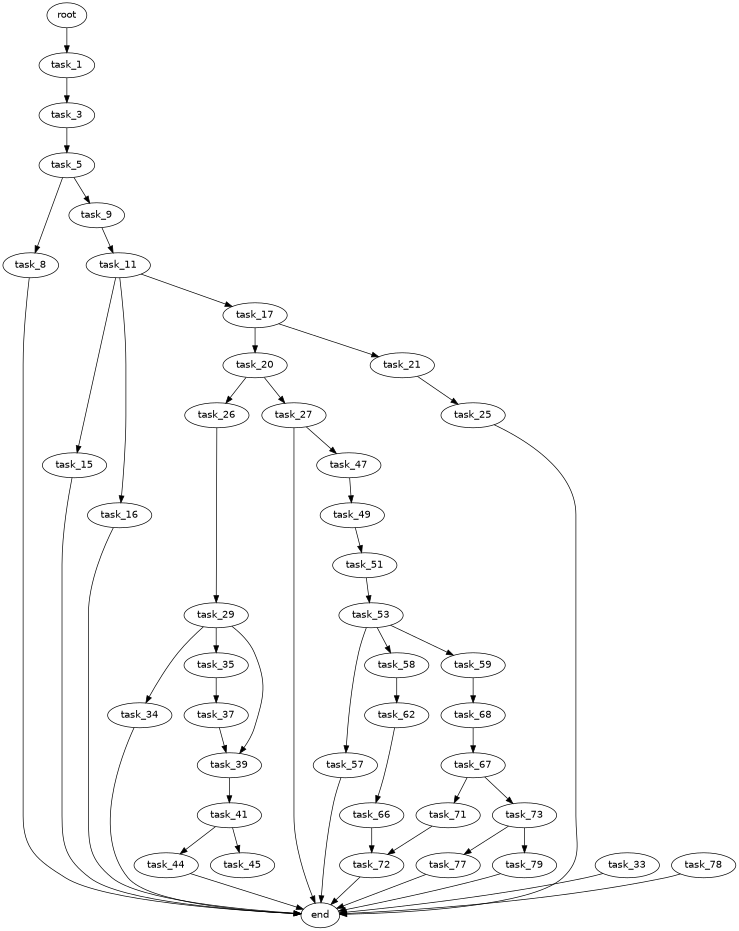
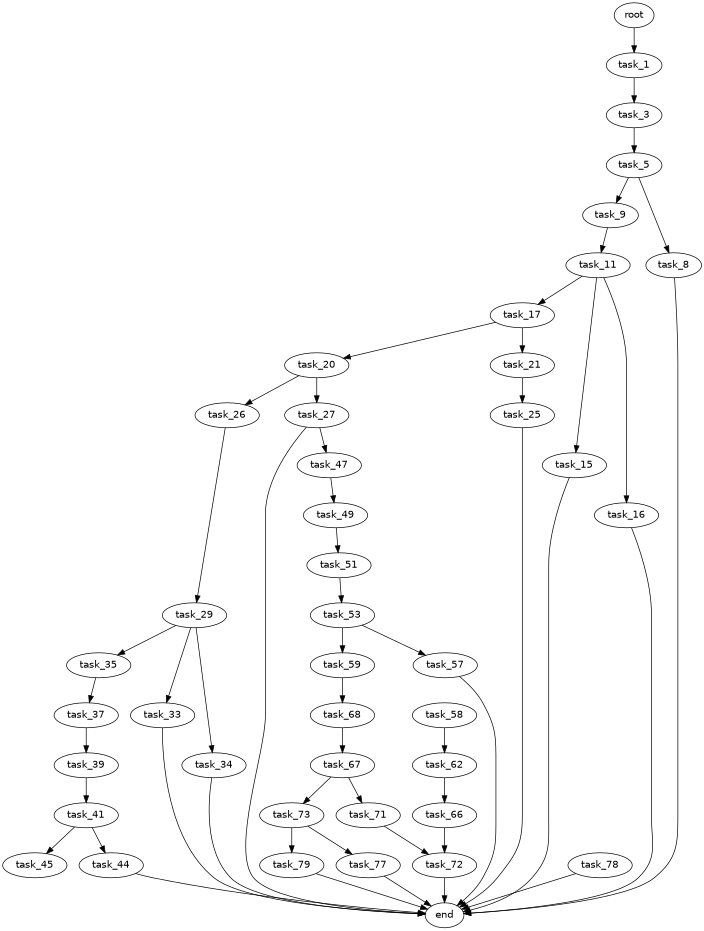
  digraph {
    fontname="DejaVu Sans"
    node [fontname="DejaVu Sans"]
    edge [fontname="DejaVu Sans"]
    root
    task_1
    task_3
    task_5
    task_8
    task_9
    end
    task_11
    task_15
    task_16
    task_17
    task_20
    task_21
    task_26
    task_27
    task_25
    task_29
    task_47
    task_33
    task_34
    task_35
    task_37
    task_39
    task_41
    task_44
    task_45
    task_49
    task_51
    task_53
    task_57
    task_58
    task_59
    task_62
    n34 [label=task_68]
    task_66
    task_67
    task_72
    task_71
    task_73
    task_77
    task_79
    task_78
    root -> task_1
    task_1 -> task_3
    task_3 -> task_5
    task_5 -> task_8
    task_5 -> task_9
    task_8 -> end
    task_9 -> task_11
    task_11 -> task_15
    task_11 -> task_16
    task_11 -> task_17
    task_15 -> end
    task_16 -> end
    task_17 -> task_20
    task_17 -> task_21
    task_20 -> task_26
    task_20 -> task_27
    task_21 -> task_25
    task_26 -> task_29
    task_27 -> end
    task_27 -> task_47
    task_25 -> end
-   task_29 -> task_39
+   task_29 -> task_33
    task_29 -> task_34
    task_29 -> task_35
    task_47 -> task_49
    task_33 -> end
    task_34 -> end
    task_35 -> task_37
    task_37 -> task_39
    task_39 -> task_41
    task_41 -> task_44
    task_41 -> task_45
    task_44 -> end
    task_49 -> task_51
    task_51 -> task_53
    task_53 -> task_57
-   task_53 -> task_58
    task_53 -> task_59
    task_57 -> end
    task_58 -> task_62
    task_59 -> n34
    task_62 -> task_66
    n34 -> task_67
    task_66 -> task_72
    task_67 -> task_71
    task_67 -> task_73
    task_72 -> end
    task_71 -> task_72
    task_73 -> task_77
    task_73 -> task_79
    task_77 -> end
    task_79 -> end
    task_78 -> end
  }
